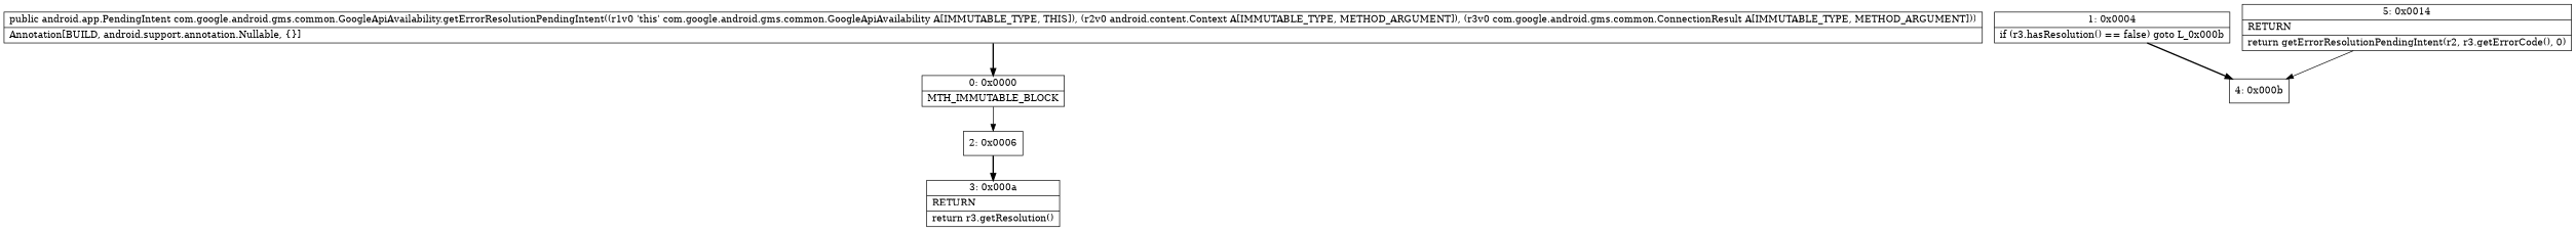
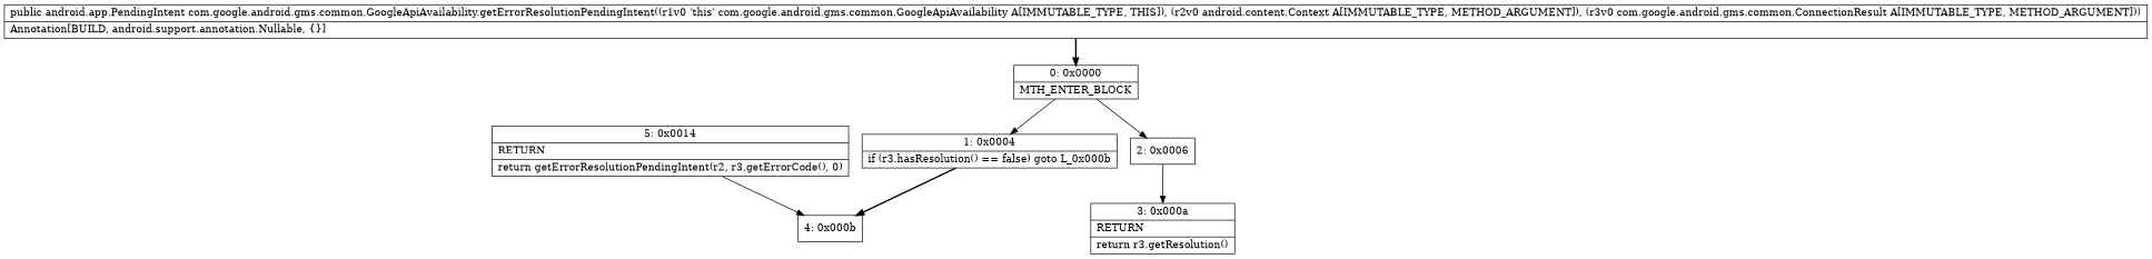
  digraph {
    node [shape=record]
    edge [style=solid]
-   n1 [label="{0\:\ 0x0000|MTH_IMMUTABLE_BLOCK\l}"]
+   n1 [label="{0\:\ 0x0000|MTH_ENTER_BLOCK\l}"]
    n2 [label="{1\:\ 0x0004|if (r3.hasResolution() == false) goto L_0x000b\l}"]
    n3 [label="{2\:\ 0x0006}"]
    n4 [label="{4\:\ 0x000b}"]
    n5 [label="{3\:\ 0x000a|RETURN\l|return r3.getResolution()\l}"]
    n6 [label="{5\:\ 0x0014|RETURN\l|return getErrorResolutionPendingIntent(r2, r3.getErrorCode(), 0)\l}"]
    n7 [label="{public android.app.PendingIntent com.google.android.gms.common.GoogleApiAvailability.getErrorResolutionPendingIntent((r1v0 'this' com.google.android.gms.common.GoogleApiAvailability A[IMMUTABLE_TYPE, THIS]), (r2v0 android.content.Context A[IMMUTABLE_TYPE, METHOD_ARGUMENT]), (r3v0 com.google.android.gms.common.ConnectionResult A[IMMUTABLE_TYPE, METHOD_ARGUMENT]))  | Annotation[BUILD, android.support.annotation.Nullable, \{\}]\l}"]
+   n1 -> n2
    n1 -> n3
    n2 -> n4 [style=bold]
-   n3 -> n5 [style=bold]
+   n3 -> n5
    n6 -> n4
    n7 -> n1 [style=bold]
  }
